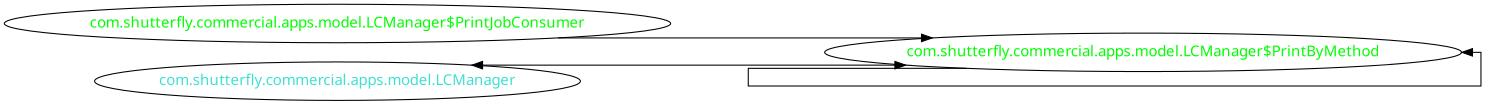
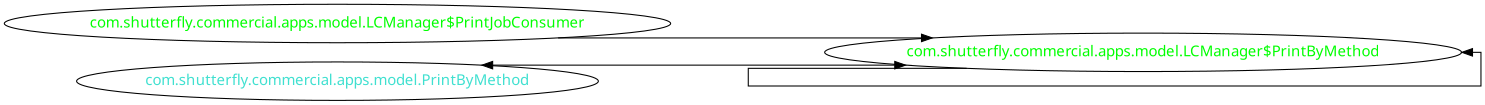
  digraph {
    concentrate=true
    rankdir=LR
    ranksep=2.0
    splines=ortho
    fontname="Noto Sans"
    node [fontcolor=green fontname="Noto Sans"]
    edge [fontname="Noto Sans"]
    "com.shutterfly.commercial.apps.model.LCManager$PrintByMethod"
    "com.shutterfly.commercial.apps.model.LCManager$PrintJobConsumer"
-   "com.shutterfly.commercial.apps.model.LCManager" [fontcolor=turquoise]
+   "com.shutterfly.commercial.apps.model.LCManager" [fontcolor=turquoise label="com.shutterfly.commercial.apps.model.PrintByMethod"]
    "com.shutterfly.commercial.apps.model.LCManager$PrintByMethod" -> "com.shutterfly.commercial.apps.model.LCManager$PrintByMethod"
    "com.shutterfly.commercial.apps.model.LCManager$PrintJobConsumer" -> "com.shutterfly.commercial.apps.model.LCManager$PrintByMethod"
    "com.shutterfly.commercial.apps.model.LCManager" -> "com.shutterfly.commercial.apps.model.LCManager$PrintByMethod" [dir=both]
  }
